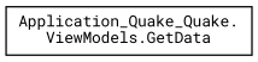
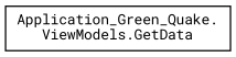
  digraph {
    rankdir=LR
    fontname="Roboto Mono"
-   n1 [color=black fillcolor=white fontname="Roboto Mono" fontsize=10 height=0.2 label="Application_Quake_Quake.\lViewModels.GetData" shape=record style=filled width=0.4]
+   n1 [color=black fillcolor=white fontname="Roboto Mono" fontsize=10 height=0.2 label="Application_Green_Quake.\lViewModels.GetData" shape=record style=filled width=0.4]
  }
